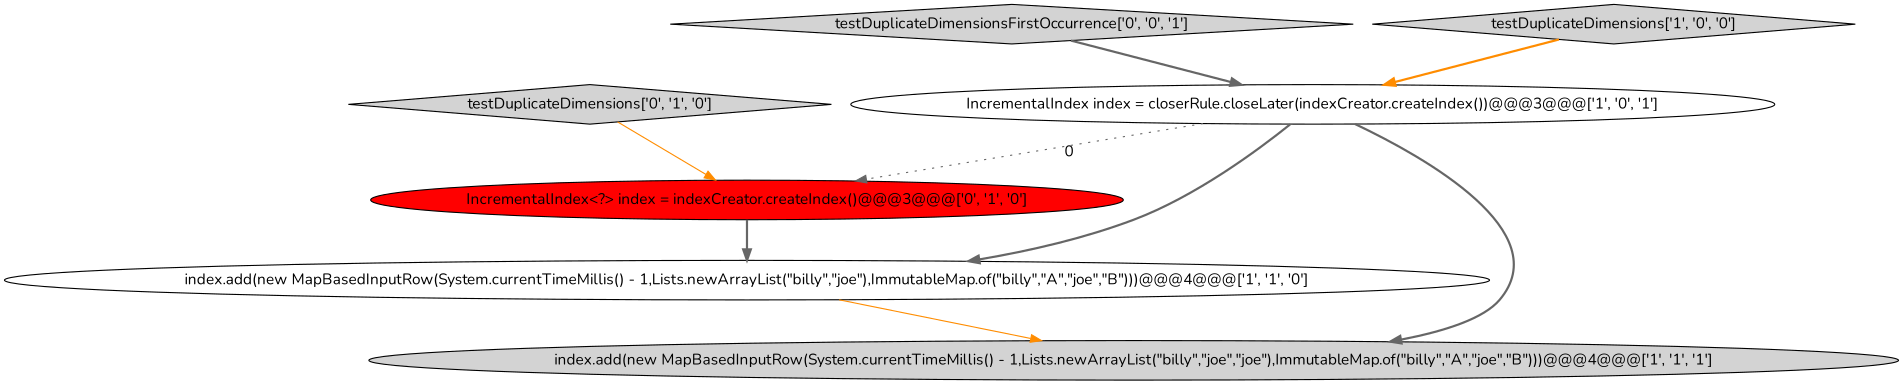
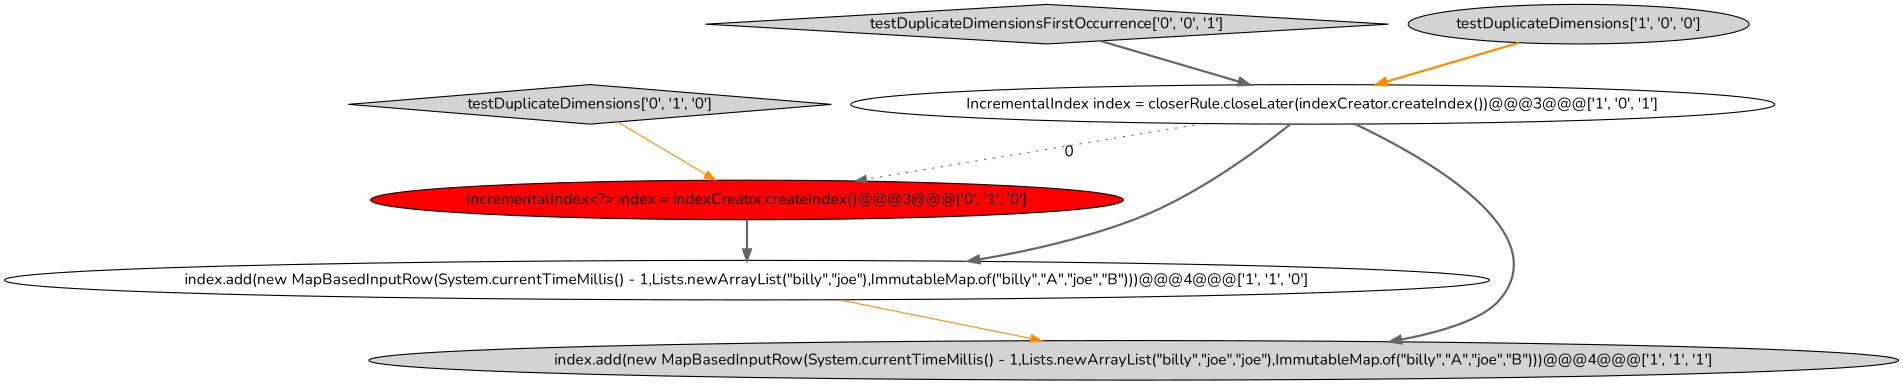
  digraph {
    fontname=Nunito
    node [fillcolor=lightgray shape=ellipse style=filled fontname=Nunito]
    edge [style=bold color=gray40 fontname=Nunito]
    n1 [fillcolor=red label="IncrementalIndex<?> index = indexCreator.createIndex()@@@3@@@['0', '1', '0']"]
    n2 [fillcolor=white label="index.add(new MapBasedInputRow(System.currentTimeMillis() - 1,Lists.newArrayList(\"billy\",\"joe\"),ImmutableMap.of(\"billy\",\"A\",\"joe\",\"B\")))@@@4@@@['1', '1', '0']"]
    n3 [label="testDuplicateDimensionsFirstOccurrence['0', '0', '1']" shape=diamond]
    n4 [fillcolor=white label="IncrementalIndex index = closerRule.closeLater(indexCreator.createIndex())@@@3@@@['1', '0', '1']"]
    n5 [label="index.add(new MapBasedInputRow(System.currentTimeMillis() - 1,Lists.newArrayList(\"billy\",\"joe\",\"joe\"),ImmutableMap.of(\"billy\",\"A\",\"joe\",\"B\")))@@@4@@@['1', '1', '1']"]
    n6 [label="testDuplicateDimensions['0', '1', '0']" shape=diamond]
-   n7 [label="testDuplicateDimensions['1', '0', '0']" shape=diamond]
+   n7 [label="testDuplicateDimensions['1', '0', '0']"]
    n1 -> n2
    n2 -> n5 [style=solid color=darkorange]
    n3 -> n4
    n4 -> n1 [label=0 style=dotted]
    n4 -> n2
    n4 -> n5
    n6 -> n1 [style=solid color=darkorange]
    n7 -> n4 [color=darkorange]
  }
